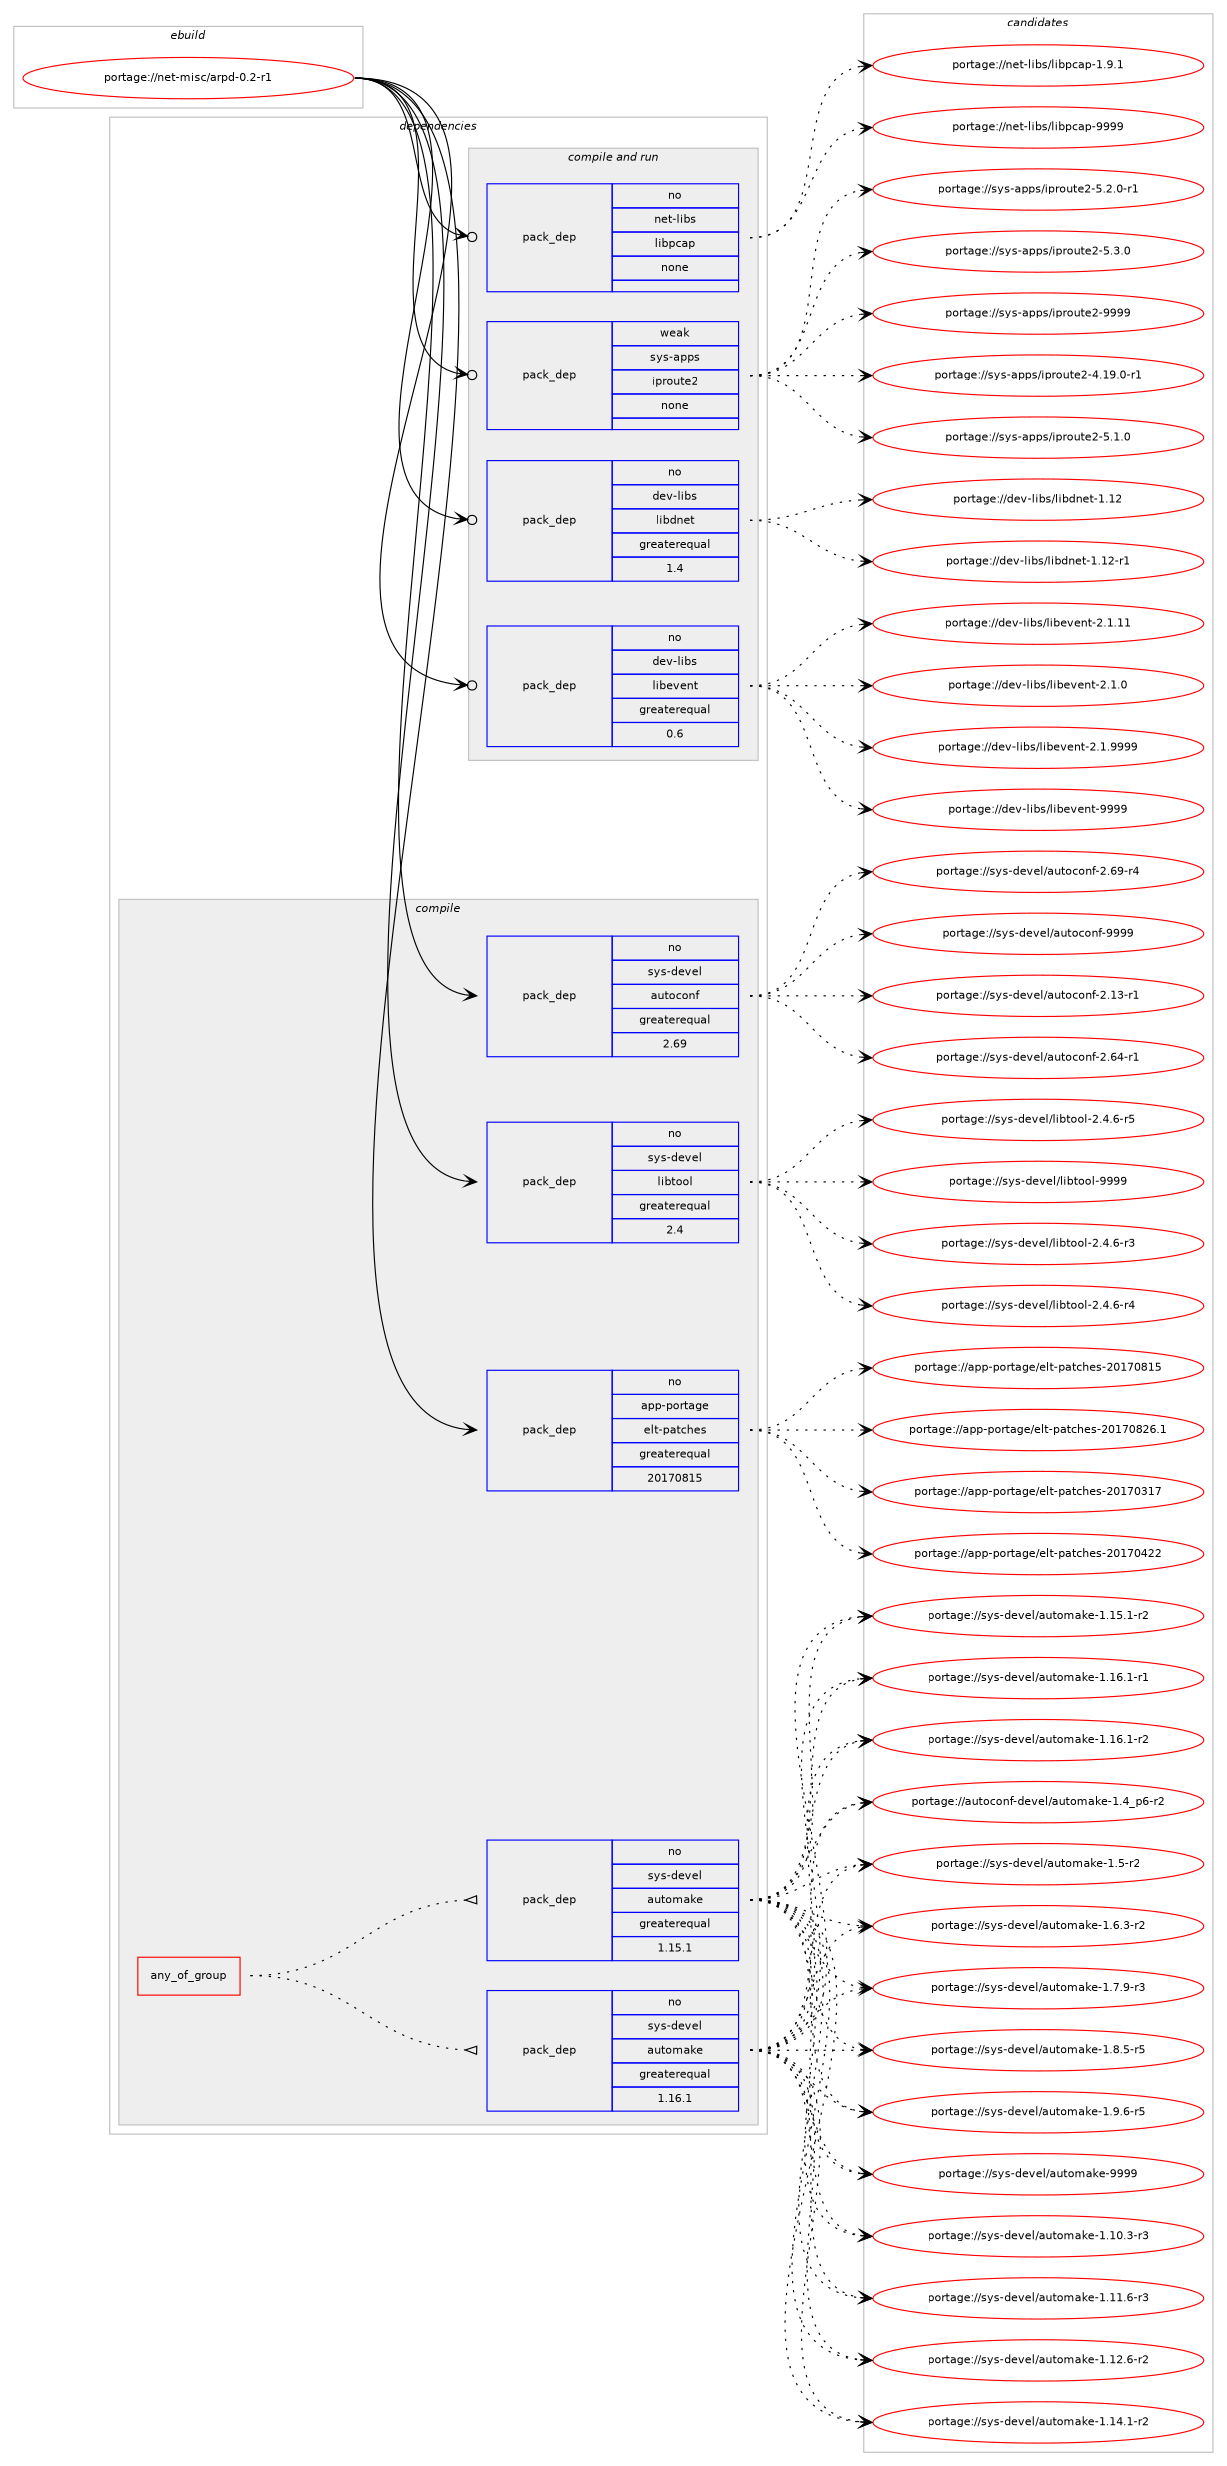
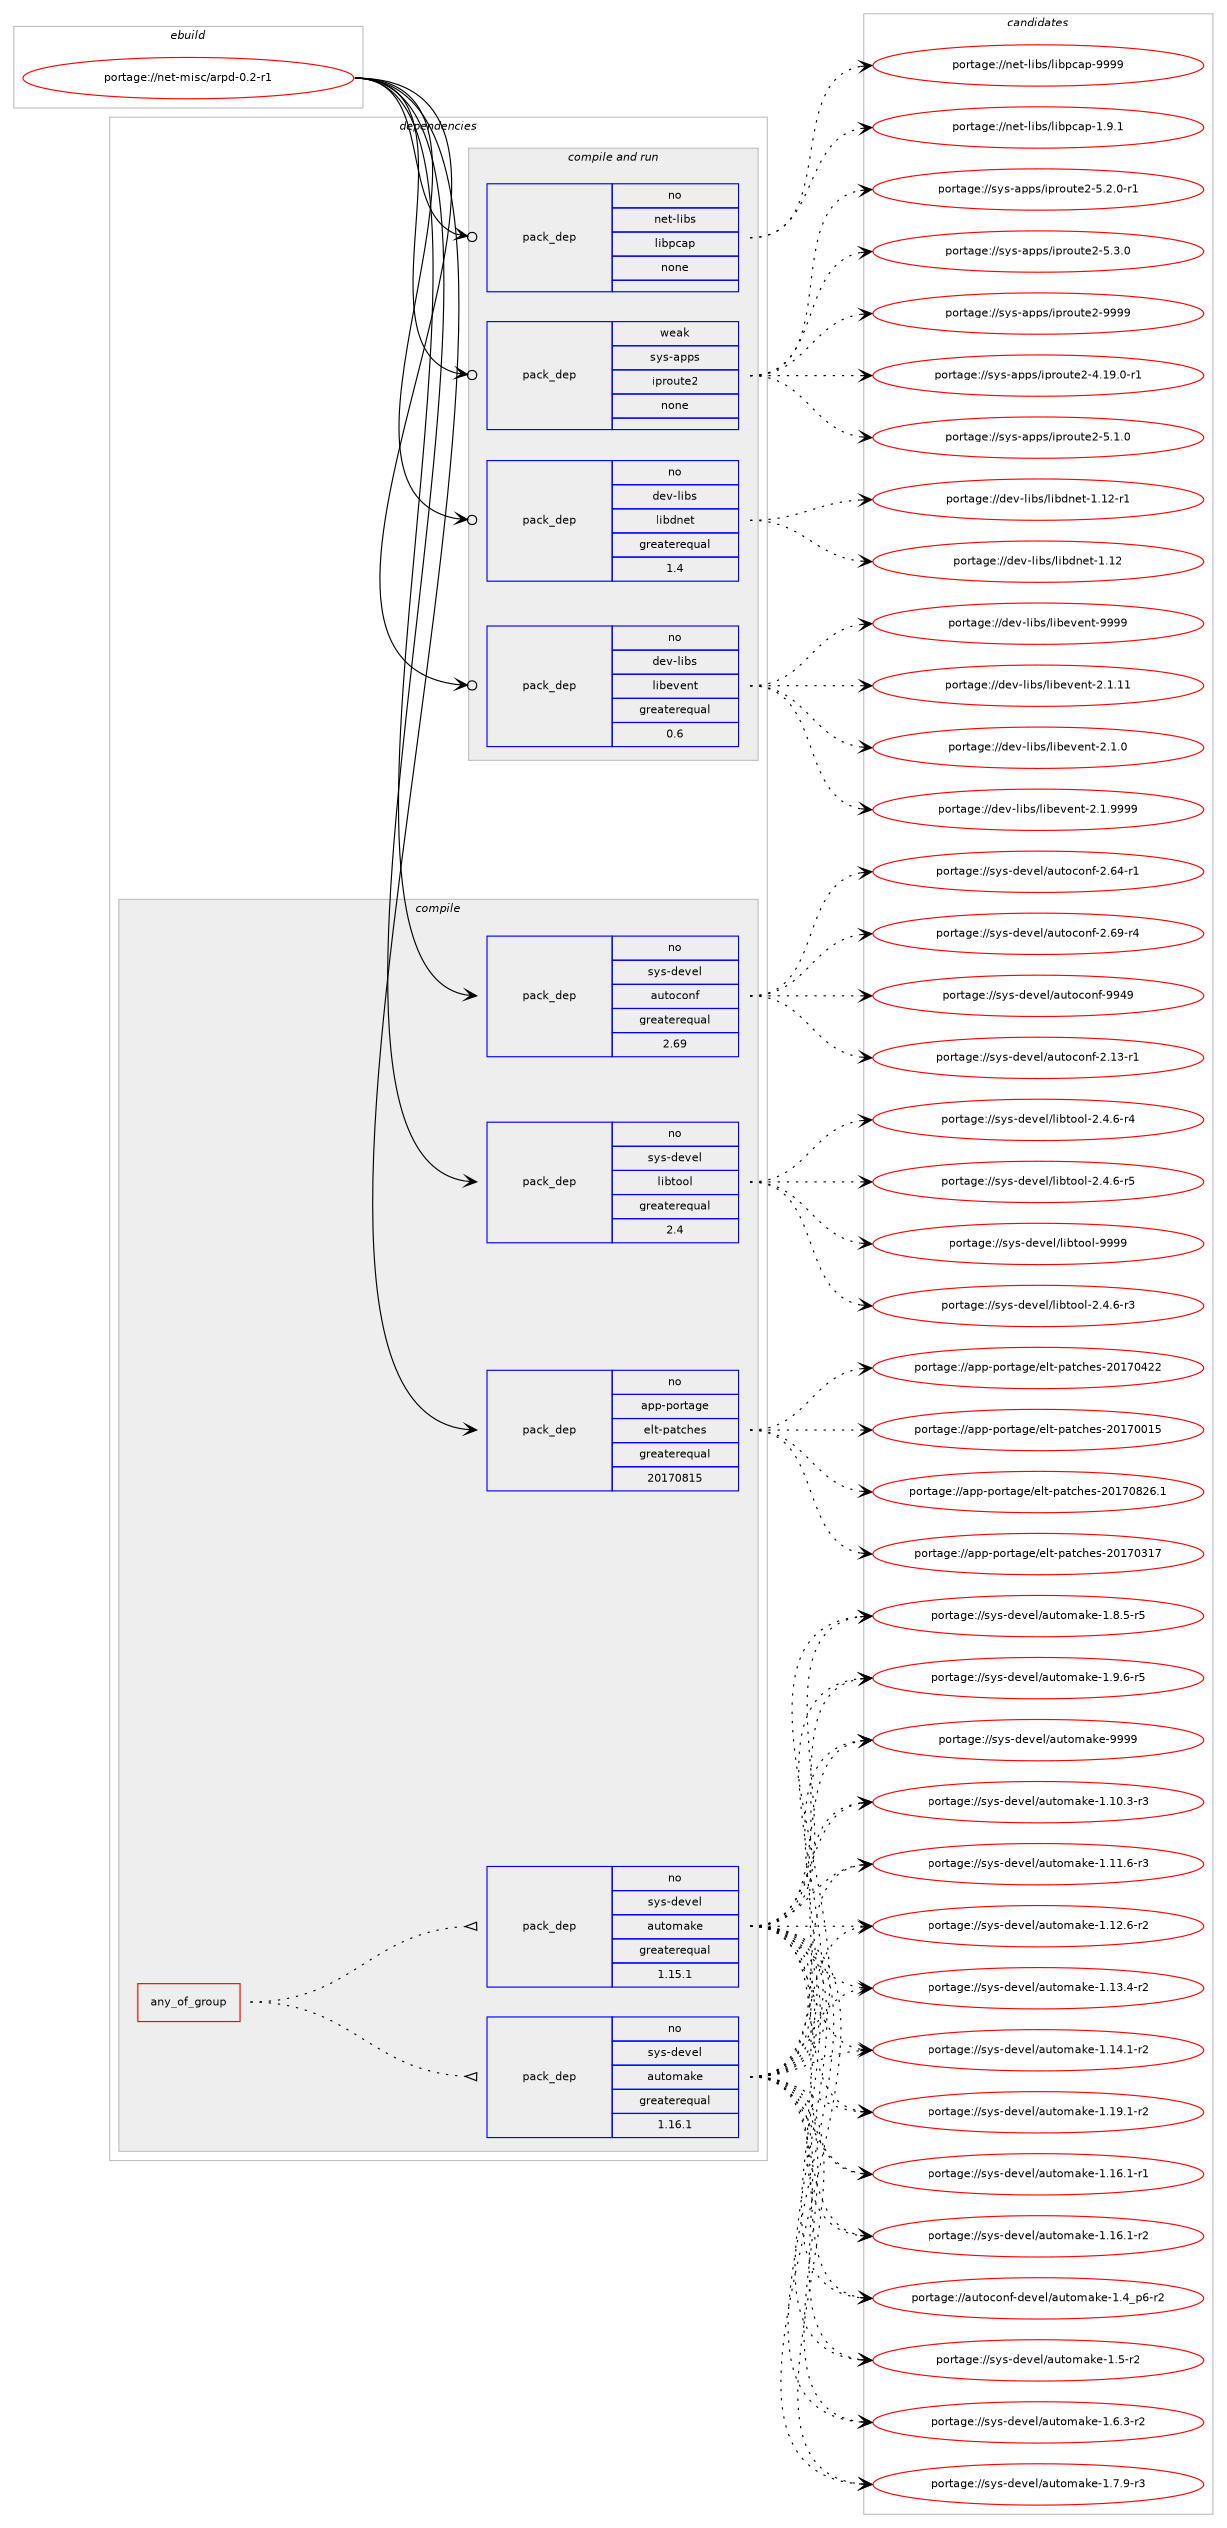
  digraph {
    compound=true
    concentrate=true
    fontname=Helvetica
    fontsize=10
    newrank=true
    rankdir=LR
    ranksep=1.5
    node [color=red fontname=Helvetica fontsize=10]
    edge [arrowhead=vee headport=w style=dotted tailport=e weight=100]
    n1 [label="portage://net-misc/arpd-0.2-r1" width=4]
    n2 [color=blue label=<<TABLE BORDER="0" CELLBORDER="1" CELLSPACING="0" CELLPADDING="4" WIDTH="220"><TR><TD ROWSPAN="6" CELLPADDING="30">pack_dep</TD></TR><TR><TD WIDTH="110">no</TD></TR><TR><TD>sys-devel</TD></TR><TR><TD>automake</TD></TR><TR><TD>greaterequal</TD></TR><TR><TD>1.16.1</TD></TR></TABLE>> shape=none]
    n3 [color=blue label=<<TABLE BORDER="0" CELLBORDER="1" CELLSPACING="0" CELLPADDING="4" WIDTH="220"><TR><TD ROWSPAN="6" CELLPADDING="30">pack_dep</TD></TR><TR><TD WIDTH="110">no</TD></TR><TR><TD>sys-devel</TD></TR><TR><TD>automake</TD></TR><TR><TD>greaterequal</TD></TR><TR><TD>1.15.1</TD></TR></TABLE>> shape=none]
    n4 [label=<<TABLE BORDER="0" CELLBORDER="1" CELLSPACING="0" CELLPADDING="4"><TR><TD CELLPADDING="10">any_of_group</TD></TR></TABLE>> shape=none]
    n5 [color=blue label=<<TABLE BORDER="0" CELLBORDER="1" CELLSPACING="0" CELLPADDING="4" WIDTH="220"><TR><TD ROWSPAN="6" CELLPADDING="30">pack_dep</TD></TR><TR><TD WIDTH="110">no</TD></TR><TR><TD>app-portage</TD></TR><TR><TD>elt-patches</TD></TR><TR><TD>greaterequal</TD></TR><TR><TD>20170815</TD></TR></TABLE>> shape=none]
    n6 [color=blue label=<<TABLE BORDER="0" CELLBORDER="1" CELLSPACING="0" CELLPADDING="4" WIDTH="220"><TR><TD ROWSPAN="6" CELLPADDING="30">pack_dep</TD></TR><TR><TD WIDTH="110">no</TD></TR><TR><TD>sys-devel</TD></TR><TR><TD>autoconf</TD></TR><TR><TD>greaterequal</TD></TR><TR><TD>2.69</TD></TR></TABLE>> shape=none]
    n7 [color=blue label=<<TABLE BORDER="0" CELLBORDER="1" CELLSPACING="0" CELLPADDING="4" WIDTH="220"><TR><TD ROWSPAN="6" CELLPADDING="30">pack_dep</TD></TR><TR><TD WIDTH="110">no</TD></TR><TR><TD>sys-devel</TD></TR><TR><TD>libtool</TD></TR><TR><TD>greaterequal</TD></TR><TR><TD>2.4</TD></TR></TABLE>> shape=none]
    n8 [color=blue label=<<TABLE BORDER="0" CELLBORDER="1" CELLSPACING="0" CELLPADDING="4" WIDTH="220"><TR><TD ROWSPAN="6" CELLPADDING="30">pack_dep</TD></TR><TR><TD WIDTH="110">no</TD></TR><TR><TD>dev-libs</TD></TR><TR><TD>libdnet</TD></TR><TR><TD>greaterequal</TD></TR><TR><TD>1.4</TD></TR></TABLE>> shape=none]
    n9 [color=blue label=<<TABLE BORDER="0" CELLBORDER="1" CELLSPACING="0" CELLPADDING="4" WIDTH="220"><TR><TD ROWSPAN="6" CELLPADDING="30">pack_dep</TD></TR><TR><TD WIDTH="110">no</TD></TR><TR><TD>dev-libs</TD></TR><TR><TD>libevent</TD></TR><TR><TD>greaterequal</TD></TR><TR><TD>0.6</TD></TR></TABLE>> shape=none]
    n10 [color=blue label=<<TABLE BORDER="0" CELLBORDER="1" CELLSPACING="0" CELLPADDING="4" WIDTH="220"><TR><TD ROWSPAN="6" CELLPADDING="30">pack_dep</TD></TR><TR><TD WIDTH="110">no</TD></TR><TR><TD>net-libs</TD></TR><TR><TD>libpcap</TD></TR><TR><TD>none</TD></TR><TR><TD></TD></TR></TABLE>> shape=none]
    n11 [color=blue label=<<TABLE BORDER="0" CELLBORDER="1" CELLSPACING="0" CELLPADDING="4" WIDTH="220"><TR><TD ROWSPAN="6" CELLPADDING="30">pack_dep</TD></TR><TR><TD WIDTH="110">weak</TD></TR><TR><TD>sys-apps</TD></TR><TR><TD>iproute2</TD></TR><TR><TD>none</TD></TR><TR><TD></TD></TR></TABLE>> shape=none]
    n12 [label="portage://sys-devel/automake-1.10.3-r3" width=4]
    n13 [label="portage://sys-devel/automake-1.11.6-r3" width=4]
    n14 [label="portage://sys-devel/automake-1.12.6-r2" width=4]
+   n15 [label="portage://sys-devel/automake-1.13.4-r2" width=4]
    n16 [label="portage://sys-devel/automake-1.14.1-r2" width=4]
-   n17 [label="portage://sys-devel/automake-1.15.1-r2" width=4]
+   n17 [label="portage://sys-devel/automake-1.19.1-r2" width=4]
    n18 [label="portage://sys-devel/automake-1.16.1-r1" width=4]
    n19 [label="portage://sys-devel/automake-1.16.1-r2" width=4]
    n20 [label="portage://autoconf-devel/automake-1.4_p6-r2" width=4]
    n21 [label="portage://sys-devel/automake-1.5-r2" width=4]
    n22 [label="portage://sys-devel/automake-1.6.3-r2" width=4]
    n23 [label="portage://sys-devel/automake-1.7.9-r3" width=4]
    n24 [label="portage://sys-devel/automake-1.8.5-r5" width=4]
    n25 [label="portage://sys-devel/automake-1.9.6-r5" width=4]
    n26 [label="portage://sys-devel/automake-9999" width=4]
    n27 [label="portage://app-portage/elt-patches-20170317" width=4]
    n28 [label="portage://app-portage/elt-patches-20170422" width=4]
-   n29 [label="portage://app-portage/elt-patches-20170815" width=4]
+   n29 [label="portage://app-portage/elt-patches-20170015" width=4]
    n30 [label="portage://app-portage/elt-patches-20170826.1" width=4]
    n31 [label="portage://sys-devel/autoconf-2.13-r1" width=4]
    n32 [label="portage://sys-devel/autoconf-2.64-r1" width=4]
    n33 [label="portage://sys-devel/autoconf-2.69-r4" width=4]
-   n34 [label="portage://sys-devel/autoconf-9999" width=4]
+   n34 [label="portage://sys-devel/autoconf-9949" width=4]
    n35 [label="portage://sys-devel/libtool-2.4.6-r3" width=4]
    n36 [label="portage://sys-devel/libtool-2.4.6-r4" width=4]
    n37 [label="portage://sys-devel/libtool-2.4.6-r5" width=4]
    n38 [label="portage://sys-devel/libtool-9999" width=4]
    n39 [label="portage://dev-libs/libdnet-1.12" width=4]
    n40 [label="portage://dev-libs/libdnet-1.12-r1" width=4]
    n41 [label="portage://dev-libs/libevent-2.1.11" width=4]
    n42 [label="portage://dev-libs/libevent-2.1.0" width=4]
    n43 [label="portage://dev-libs/libevent-2.1.9999" width=4]
    n44 [label="portage://dev-libs/libevent-9999" width=4]
    n45 [label="portage://net-libs/libpcap-1.9.1" width=4]
    n46 [label="portage://net-libs/libpcap-9999" width=4]
    n47 [label="portage://sys-apps/iproute2-4.19.0-r1" width=4]
    n48 [label="portage://sys-apps/iproute2-5.1.0" width=4]
    n49 [label="portage://sys-apps/iproute2-5.2.0-r1" width=4]
    n50 [label="portage://sys-apps/iproute2-5.3.0" width=4]
    n51 [label="portage://sys-apps/iproute2-9999" width=4]
    subgraph cluster_1 {
      color=gray
      label=<<i>ebuild</i>>
      rank=same
      n1
    }
    subgraph cluster_2 {
      color=gray
      label=<<i>dependencies</i>>
      subgraph cluster_3 {
        color=gray
        fillcolor="#eeeeee"
        label=<<i>compile</i>>
        style=filled
        subgraph sub_4 {
          color=gray
          fillcolor="#eeeeee"
          label=<<i>compile</i>>
          style=filled
          n4
          subgraph sub_5 {
            color=gray
            fillcolor="#eeeeee"
            label=<<i>compile</i>>
            style=filled
            n2
          }
          subgraph sub_6 {
            color=gray
            fillcolor="#eeeeee"
            label=<<i>compile</i>>
            style=filled
            n3
          }
        }
        subgraph sub_7 {
          color=gray
          fillcolor="#eeeeee"
          label=<<i>compile</i>>
          style=filled
          n5
        }
        subgraph sub_8 {
          color=gray
          fillcolor="#eeeeee"
          label=<<i>compile</i>>
          style=filled
          n6
        }
        subgraph sub_9 {
          color=gray
          fillcolor="#eeeeee"
          label=<<i>compile</i>>
          style=filled
          n7
        }
      }
      subgraph cluster_10 {
        color=gray
        fillcolor="#eeeeee"
        label=<<i>compile and run</i>>
        style=filled
        subgraph sub_11 {
          color=gray
          fillcolor="#eeeeee"
          label=<<i>compile and run</i>>
          style=filled
          n8
        }
        subgraph sub_12 {
          color=gray
          fillcolor="#eeeeee"
          label=<<i>compile and run</i>>
          style=filled
          n9
        }
        subgraph sub_13 {
          color=gray
          fillcolor="#eeeeee"
          label=<<i>compile and run</i>>
          style=filled
          n10
        }
        subgraph sub_14 {
          color=gray
          fillcolor="#eeeeee"
          label=<<i>compile and run</i>>
          style=filled
          n11
        }
      }
      subgraph cluster_15 {
        color=gray
        fillcolor="#eeeeee"
        label=<<i>run</i>>
        style=filled
      }
    }
    subgraph cluster_16 {
      color=gray
      label=<<i>candidates</i>>
      rank=same
      subgraph sub_17 {
        color=black
        label=<<i>candidates</i>>
        nodesep=1
        rank=same
        n12
        n13
        n14
+       n15
        n16
        n17
        n18
        n19
        n20
        n21
        n22
        n23
        n24
        n25
        n26
      }
      subgraph sub_18 {
        color=black
        label=<<i>candidates</i>>
        nodesep=1
        rank=same
        n12
        n13
        n14
+       n15
        n16
        n17
        n18
        n19
        n20
        n21
        n22
        n23
        n24
        n25
        n26
      }
      subgraph sub_19 {
        color=black
        label=<<i>candidates</i>>
        nodesep=1
        rank=same
        n27
        n28
        n29
        n30
      }
      subgraph sub_20 {
        color=black
        label=<<i>candidates</i>>
        nodesep=1
        rank=same
        n31
        n32
        n33
        n34
      }
      subgraph sub_21 {
        color=black
        label=<<i>candidates</i>>
        nodesep=1
        rank=same
        n35
        n36
        n37
        n38
      }
      subgraph sub_22 {
        color=black
        label=<<i>candidates</i>>
        nodesep=1
        rank=same
        n39
        n40
      }
      subgraph sub_23 {
        color=black
        label=<<i>candidates</i>>
        nodesep=1
        rank=same
        n41
        n42
        n43
        n44
      }
      subgraph sub_24 {
        color=black
        label=<<i>candidates</i>>
        nodesep=1
        rank=same
        n45
        n46
      }
      subgraph sub_25 {
        color=black
        label=<<i>candidates</i>>
        nodesep=1
        rank=same
        n47
        n48
        n49
        n50
        n51
      }
    }
    n1 -> n5 [style=solid weight=20]
    n1 -> n6 [style=solid weight=20]
    n1 -> n7 [style=solid weight=20]
    n1 -> n8 [arrowhead=odotvee style=solid weight=20]
    n1 -> n9 [arrowhead=odotvee style=solid weight=20]
    n1 -> n10 [arrowhead=odotvee style=solid weight=20]
    n1 -> n11 [arrowhead=odotvee style=solid weight=20]
    n2 -> n12
    n2 -> n13
    n2 -> n14
+   n2 -> n15
    n2 -> n16
    n2 -> n17
    n2 -> n18
    n2 -> n19
    n2 -> n20
    n2 -> n21
    n2 -> n22
    n2 -> n23
    n2 -> n24
    n2 -> n25
    n2 -> n26
    n3 -> n12
    n3 -> n13
    n3 -> n14
+   n3 -> n15
    n3 -> n16
    n3 -> n17
    n3 -> n18
    n3 -> n19
    n3 -> n20
    n3 -> n21
    n3 -> n22
    n3 -> n23
    n3 -> n24
    n3 -> n25
    n3 -> n26
    n4 -> n2 [arrowhead=oinv weight=20]
    n4 -> n3 [arrowhead=oinv weight=20]
    n5 -> n27
    n5 -> n28
    n5 -> n29
    n5 -> n30
    n6 -> n31
    n6 -> n32
    n6 -> n33
    n6 -> n34
    n7 -> n35
    n7 -> n36
    n7 -> n37
    n7 -> n38
    n8 -> n39
    n8 -> n40
    n9 -> n41
    n9 -> n42
    n9 -> n43
    n9 -> n44
    n10 -> n45
    n10 -> n46
    n11 -> n47
    n11 -> n48
    n11 -> n49
    n11 -> n50
    n11 -> n51
  }
